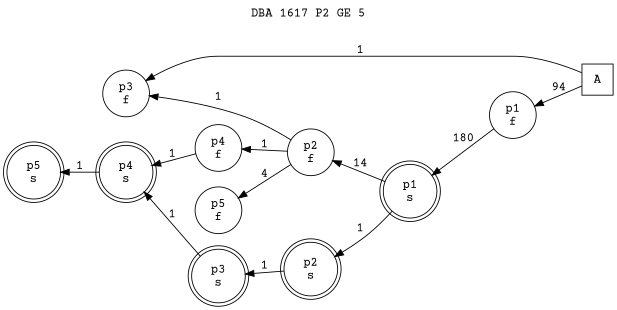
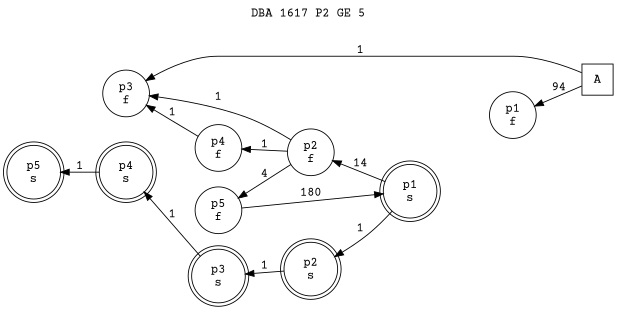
  digraph {
    fontname="Courier Prime"
    label=" DBA 1617 P2 GE 5 "
    labelloc=tl
    rankdir=RL
    node [fontname="Courier Prime" shape=circle]
    edge [fontname="Courier Prime"]
    n1 [label=A shape=square]
    n2 [label="p1\nf"]
    n3 [label="p3\nf"]
    n4 [label="p1\ns" shape=doublecircle]
    n5 [label="p2\nf"]
    n6 [label="p2\ns" shape=doublecircle]
    n7 [label="p4\nf"]
    n8 [label="p5\nf"]
    n9 [label="p3\ns" shape=doublecircle]
    n10 [label="p4\ns" shape=doublecircle]
    n11 [label="p5\ns" shape=doublecircle]
    n1 -> n2 [label=94]
    n1 -> n3 [label=1]
-   n2 -> n4 [label=180]
+   n8 -> n4 [label=180]
    n4 -> n5 [label=14]
    n4 -> n6 [label=1]
    n5 -> n3 [label=1]
    n5 -> n7 [label=1]
    n5 -> n8 [label=4]
    n6 -> n9 [label=1]
-   n7 -> n10 [label=1]
+   n7 -> n3 [label=1]
    n9 -> n10 [label=1]
    n10 -> n11 [label=1]
  }
